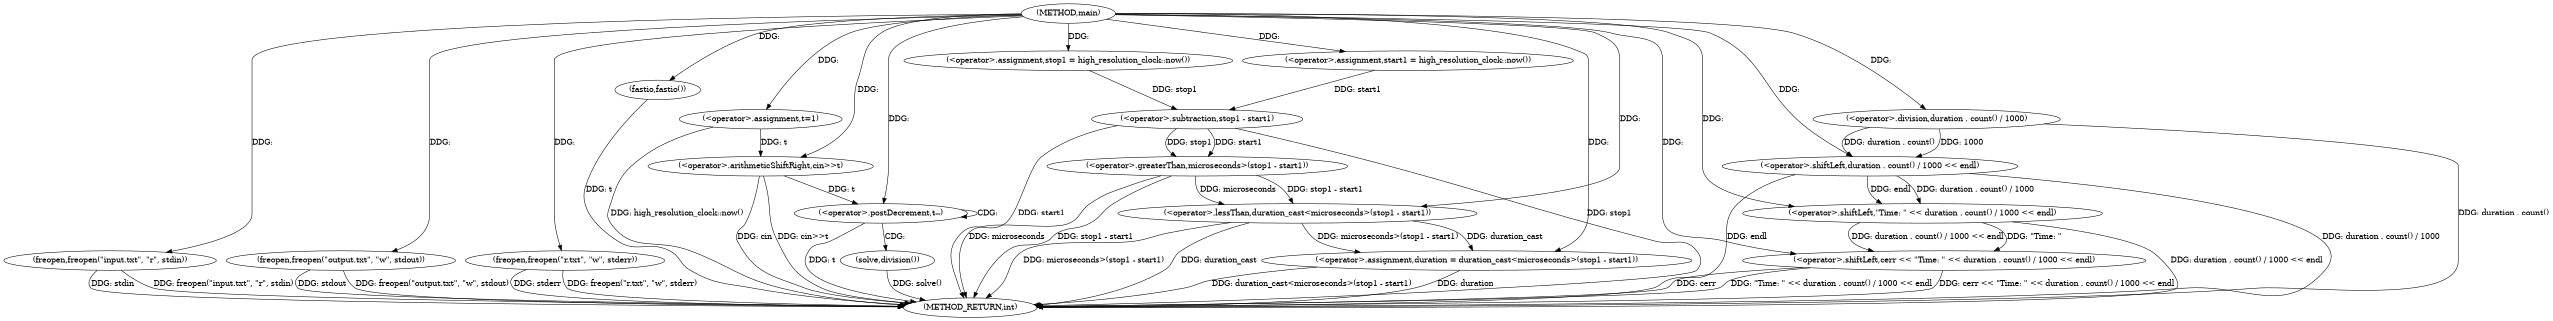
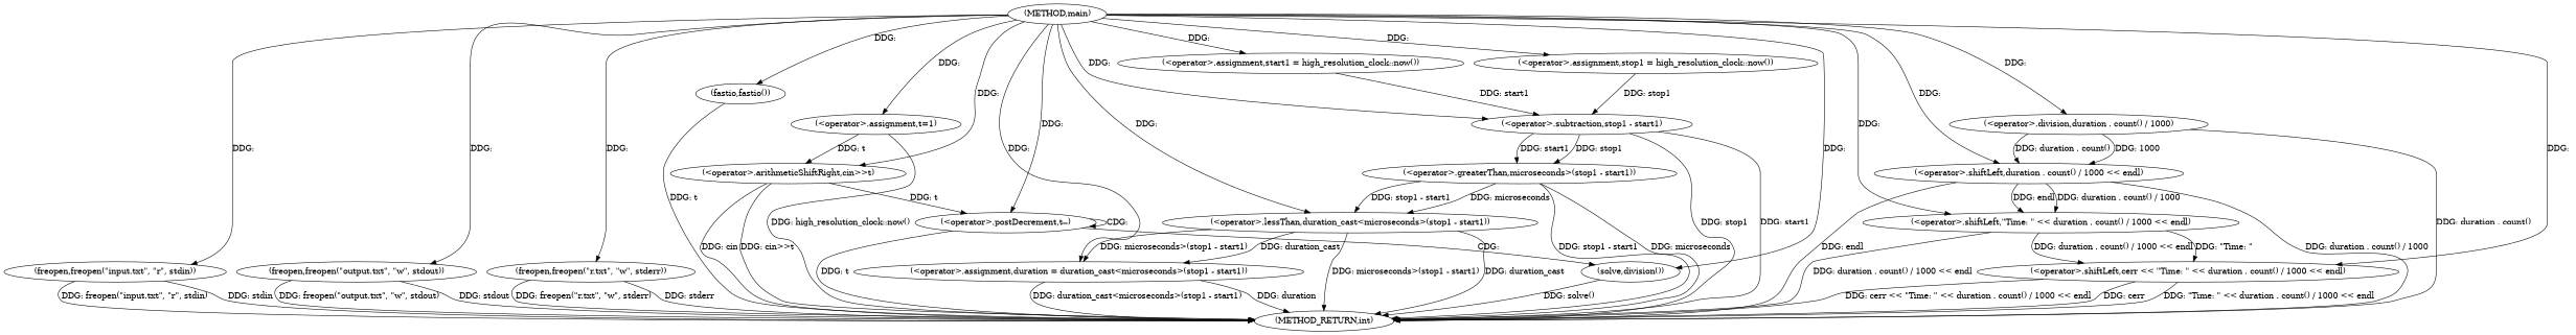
  digraph {
    fontname="DejaVu Serif"
    node [fontname="DejaVu Serif"]
    edge [fontname="DejaVu Serif"]
    n1 [label="(METHOD,main)"]
    n2 [label="(freopen,freopen(\"input.txt\", \"r\", stdin))"]
    n3 [label="(freopen,freopen(\"output.txt\", \"w\", stdout))"]
    n4 [label="(freopen,freopen(\"r.txt\", \"w\", stderr))"]
    n5 [label="(fastio,fastio())"]
    n6 [label="(<operator>.assignment,start1 = high_resolution_clock::now())"]
    n7 [label="(<operator>.assignment,t=1)"]
    n8 [label="(<operator>.arithmeticShiftRight,cin>>t)"]
    n9 [label="(<operator>.assignment,stop1 = high_resolution_clock::now())"]
    n10 [label="(<operator>.assignment,duration = duration_cast<microseconds>(stop1 - start1))"]
    n11 [label="(<operator>.shiftLeft,cerr << \"Time: \" << duration . count() / 1000 << endl)"]
    n12 [label="(<operator>.postDecrement,t--)"]
    n13 [label="(solve,division())"]
    n14 [label="(<operator>.lessThan,duration_cast<microseconds>(stop1 - start1))"]
    n15 [label="(<operator>.shiftLeft,\"Time: \" << duration . count() / 1000 << endl)"]
    n16 [label="(<operator>.shiftLeft,duration . count() / 1000 << endl)"]
    n17 [label="(<operator>.subtraction,stop1 - start1)"]
    n18 [label="(<operator>.division,duration . count() / 1000)"]
    n19 [label="(METHOD_RETURN,int)"]
    n20 [label="(<operator>.greaterThan,microseconds>(stop1 - start1))"]
    n1 -> n2 [label="DDG: "]
    n1 -> n3 [label="DDG: "]
    n1 -> n4 [label="DDG: "]
    n1 -> n5 [label="DDG: "]
    n1 -> n6 [label="DDG: "]
    n1 -> n7 [label="DDG: "]
    n1 -> n8 [label="DDG: "]
    n1 -> n9 [label="DDG: "]
    n1 -> n10 [label="DDG: "]
    n1 -> n11 [label="DDG: "]
    n1 -> n12 [label="DDG: "]
+   n1 -> n13 [label="DDG: "]
    n1 -> n14 [label="DDG: "]
    n1 -> n15 [label="DDG: "]
    n1 -> n16 [label="DDG: "]
+   n1 -> n17 [label="DDG: "]
    n1 -> n18 [label="DDG: "]
    n2 -> n19 [label="DDG: freopen(\"input.txt\", \"r\", stdin)"]
    n2 -> n19 [label="DDG: stdin"]
    n3 -> n19 [label="DDG: freopen(\"output.txt\", \"w\", stdout)"]
    n3 -> n19 [label="DDG: stdout"]
    n4 -> n19 [label="DDG: freopen(\"r.txt\", \"w\", stderr)"]
    n4 -> n19 [label="DDG: stderr"]
    n5 -> n19 [label="DDG: t"]
    n6 -> n17 [label="DDG: start1"]
    n7 -> n8 [label="DDG: t"]
    n7 -> n19 [label="DDG: high_resolution_clock::now()"]
    n8 -> n12 [label="DDG: t"]
    n8 -> n19 [label="DDG: cin>>t"]
    n8 -> n19 [label="DDG: cin"]
    n9 -> n17 [label="DDG: stop1"]
    n10 -> n19 [label="DDG: duration"]
    n10 -> n19 [label="DDG: duration_cast<microseconds>(stop1 - start1)"]
    n11 -> n19 [label="DDG: \"Time: \" << duration . count() / 1000 << endl"]
    n11 -> n19 [label="DDG: cerr << \"Time: \" << duration . count() / 1000 << endl"]
    n11 -> n19 [label="DDG: cerr"]
    n12 -> n12 [label="CDG: "]
    n12 -> n13 [label="CDG: "]
    n12 -> n19 [label="DDG: t"]
    n13 -> n19 [label="DDG: solve()"]
    n14 -> n10 [label="DDG: microseconds>(stop1 - start1)"]
    n14 -> n10 [label="DDG: duration_cast"]
    n14 -> n19 [label="DDG: microseconds>(stop1 - start1)"]
    n14 -> n19 [label="DDG: duration_cast"]
    n15 -> n11 [label="DDG: duration . count() / 1000 << endl"]
    n15 -> n11 [label="DDG: \"Time: \""]
    n15 -> n19 [label="DDG: duration . count() / 1000 << endl"]
    n16 -> n15 [label="DDG: endl"]
    n16 -> n15 [label="DDG: duration . count() / 1000"]
    n16 -> n19 [label="DDG: duration . count() / 1000"]
    n16 -> n19 [label="DDG: endl"]
    n17 -> n19 [label="DDG: stop1"]
    n17 -> n19 [label="DDG: start1"]
    n17 -> n20 [label="DDG: start1"]
    n17 -> n20 [label="DDG: stop1"]
    n18 -> n16 [label="DDG: 1000"]
    n18 -> n16 [label="DDG: duration . count()"]
    n18 -> n19 [label="DDG: duration . count()"]
    n20 -> n14 [label="DDG: stop1 - start1"]
    n20 -> n14 [label="DDG: microseconds"]
    n20 -> n19 [label="DDG: stop1 - start1"]
    n20 -> n19 [label="DDG: microseconds"]
  }
